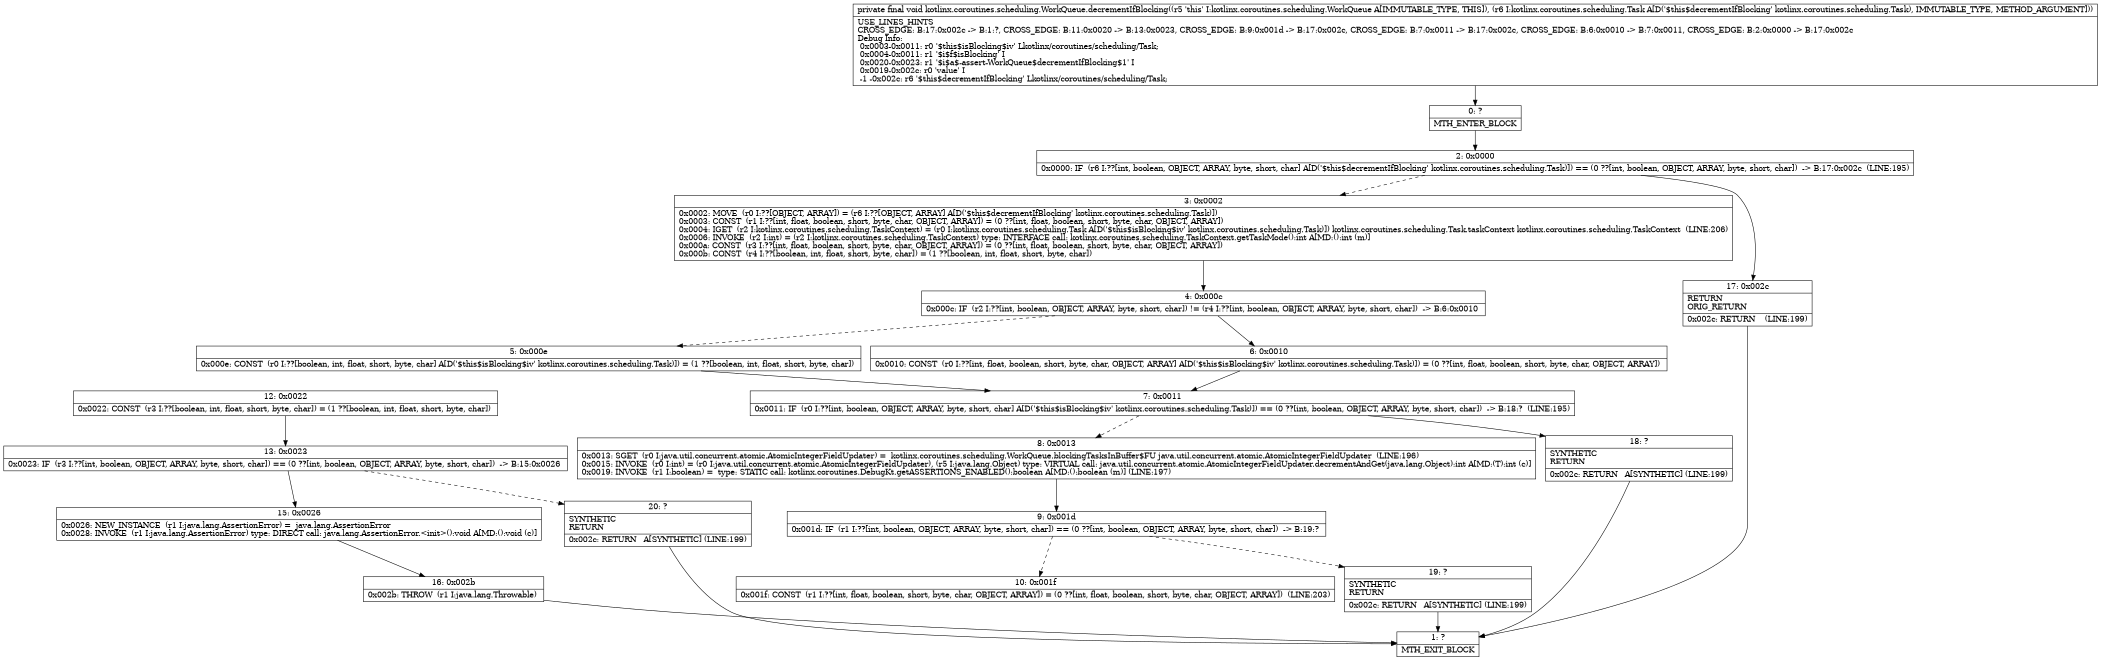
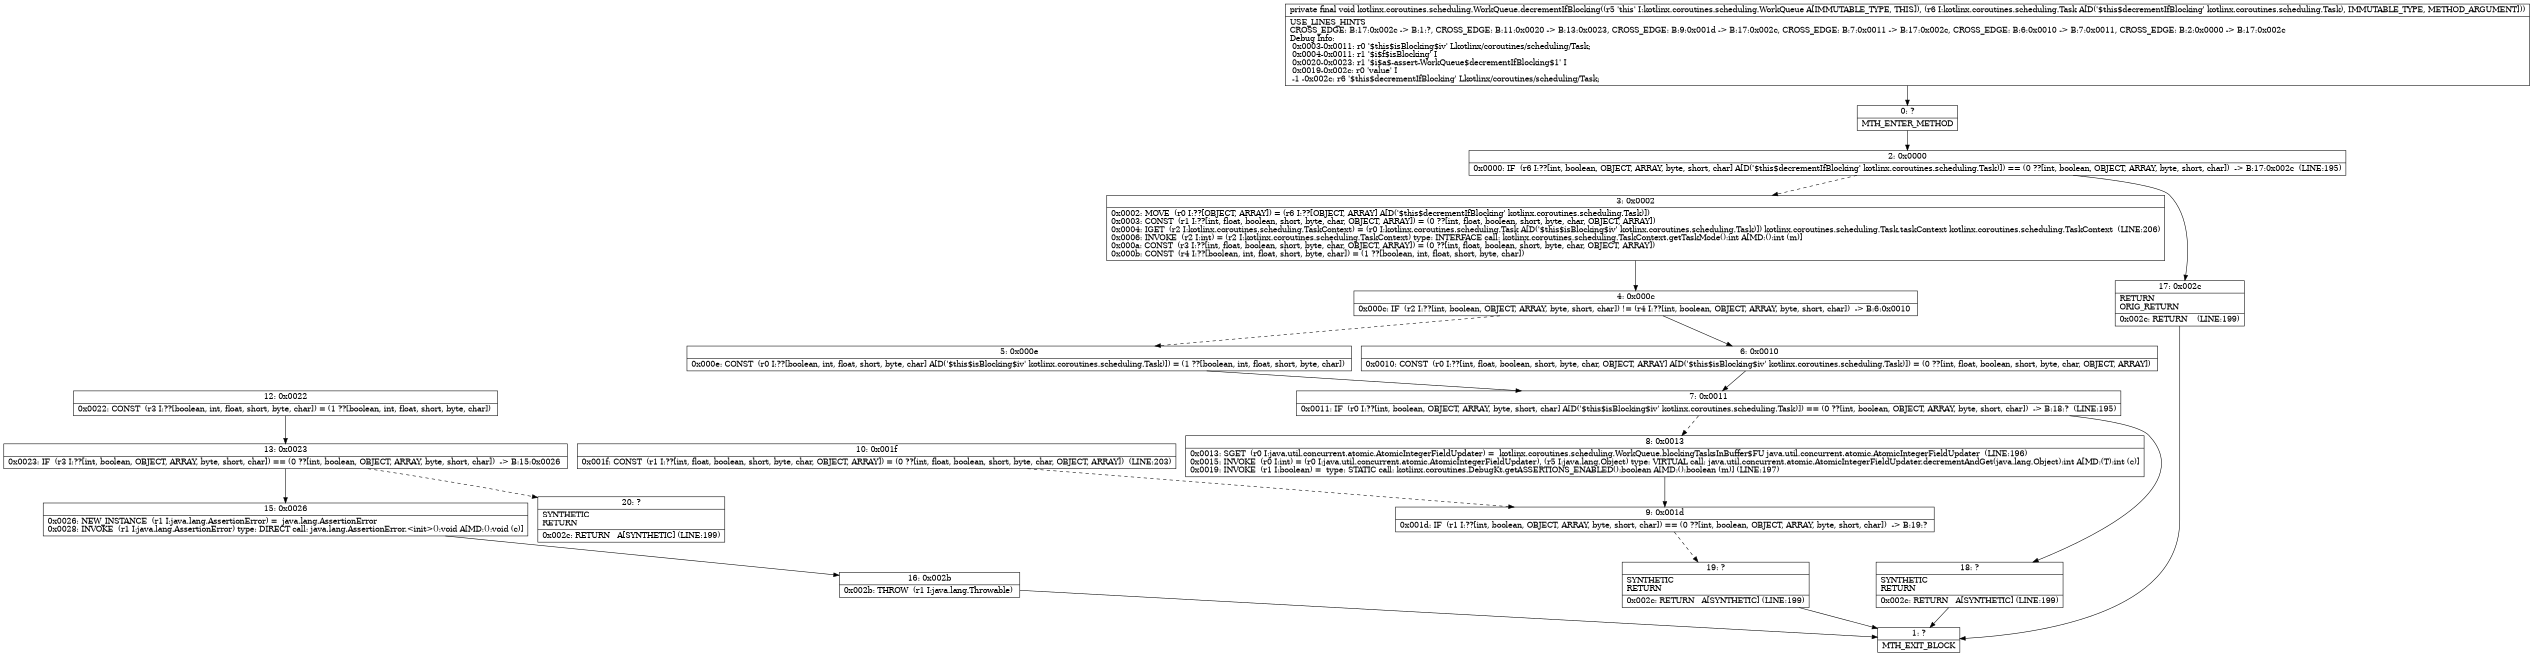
  digraph {
    node [shape=record]
-   n1 [label="{0\:\ ?|MTH_ENTER_BLOCK\l}"]
+   n1 [label="{0\:\ ?|MTH_ENTER_METHOD\l}"]
    n2 [label="{2\:\ 0x0000|0x0000: IF  (r6 I:??[int, boolean, OBJECT, ARRAY, byte, short, char] A[D('$this$decrementIfBlocking' kotlinx.coroutines.scheduling.Task)]) == (0 ??[int, boolean, OBJECT, ARRAY, byte, short, char])  \-\> B:17:0x002c  (LINE:195)\l}"]
    n3 [label="{3\:\ 0x0002|0x0002: MOVE  (r0 I:??[OBJECT, ARRAY]) = (r6 I:??[OBJECT, ARRAY] A[D('$this$decrementIfBlocking' kotlinx.coroutines.scheduling.Task)]) \l0x0003: CONST  (r1 I:??[int, float, boolean, short, byte, char, OBJECT, ARRAY]) = (0 ??[int, float, boolean, short, byte, char, OBJECT, ARRAY]) \l0x0004: IGET  (r2 I:kotlinx.coroutines.scheduling.TaskContext) = (r0 I:kotlinx.coroutines.scheduling.Task A[D('$this$isBlocking$iv' kotlinx.coroutines.scheduling.Task)]) kotlinx.coroutines.scheduling.Task.taskContext kotlinx.coroutines.scheduling.TaskContext  (LINE:206)\l0x0006: INVOKE  (r2 I:int) = (r2 I:kotlinx.coroutines.scheduling.TaskContext) type: INTERFACE call: kotlinx.coroutines.scheduling.TaskContext.getTaskMode():int A[MD:():int (m)]\l0x000a: CONST  (r3 I:??[int, float, boolean, short, byte, char, OBJECT, ARRAY]) = (0 ??[int, float, boolean, short, byte, char, OBJECT, ARRAY]) \l0x000b: CONST  (r4 I:??[boolean, int, float, short, byte, char]) = (1 ??[boolean, int, float, short, byte, char]) \l}"]
    n4 [label="{17\:\ 0x002c|RETURN\lORIG_RETURN\l|0x002c: RETURN    (LINE:199)\l}"]
    n5 [label="{4\:\ 0x000c|0x000c: IF  (r2 I:??[int, boolean, OBJECT, ARRAY, byte, short, char]) != (r4 I:??[int, boolean, OBJECT, ARRAY, byte, short, char])  \-\> B:6:0x0010 \l}"]
    n6 [label="{1\:\ ?|MTH_EXIT_BLOCK\l}"]
    n7 [label="{5\:\ 0x000e|0x000e: CONST  (r0 I:??[boolean, int, float, short, byte, char] A[D('$this$isBlocking$iv' kotlinx.coroutines.scheduling.Task)]) = (1 ??[boolean, int, float, short, byte, char]) \l}"]
    n8 [label="{6\:\ 0x0010|0x0010: CONST  (r0 I:??[int, float, boolean, short, byte, char, OBJECT, ARRAY] A[D('$this$isBlocking$iv' kotlinx.coroutines.scheduling.Task)]) = (0 ??[int, float, boolean, short, byte, char, OBJECT, ARRAY]) \l}"]
    n9 [label="{7\:\ 0x0011|0x0011: IF  (r0 I:??[int, boolean, OBJECT, ARRAY, byte, short, char] A[D('$this$isBlocking$iv' kotlinx.coroutines.scheduling.Task)]) == (0 ??[int, boolean, OBJECT, ARRAY, byte, short, char])  \-\> B:18:?  (LINE:195)\l}"]
    n10 [label="{8\:\ 0x0013|0x0013: SGET  (r0 I:java.util.concurrent.atomic.AtomicIntegerFieldUpdater) =  kotlinx.coroutines.scheduling.WorkQueue.blockingTasksInBuffer$FU java.util.concurrent.atomic.AtomicIntegerFieldUpdater  (LINE:196)\l0x0015: INVOKE  (r0 I:int) = (r0 I:java.util.concurrent.atomic.AtomicIntegerFieldUpdater), (r5 I:java.lang.Object) type: VIRTUAL call: java.util.concurrent.atomic.AtomicIntegerFieldUpdater.decrementAndGet(java.lang.Object):int A[MD:(T):int (c)]\l0x0019: INVOKE  (r1 I:boolean) =  type: STATIC call: kotlinx.coroutines.DebugKt.getASSERTIONS_ENABLED():boolean A[MD:():boolean (m)] (LINE:197)\l}"]
    n11 [label="{18\:\ ?|SYNTHETIC\lRETURN\l|0x002c: RETURN   A[SYNTHETIC] (LINE:199)\l}"]
    n12 [label="{9\:\ 0x001d|0x001d: IF  (r1 I:??[int, boolean, OBJECT, ARRAY, byte, short, char]) == (0 ??[int, boolean, OBJECT, ARRAY, byte, short, char])  \-\> B:19:? \l}"]
    n13 [label="{10\:\ 0x001f|0x001f: CONST  (r1 I:??[int, float, boolean, short, byte, char, OBJECT, ARRAY]) = (0 ??[int, float, boolean, short, byte, char, OBJECT, ARRAY])  (LINE:203)\l}"]
    n14 [label="{19\:\ ?|SYNTHETIC\lRETURN\l|0x002c: RETURN   A[SYNTHETIC] (LINE:199)\l}"]
    n15 [label="{12\:\ 0x0022|0x0022: CONST  (r3 I:??[boolean, int, float, short, byte, char]) = (1 ??[boolean, int, float, short, byte, char]) \l}"]
    n16 [label="{13\:\ 0x0023|0x0023: IF  (r3 I:??[int, boolean, OBJECT, ARRAY, byte, short, char]) == (0 ??[int, boolean, OBJECT, ARRAY, byte, short, char])  \-\> B:15:0x0026 \l}"]
    n17 [label="{15\:\ 0x0026|0x0026: NEW_INSTANCE  (r1 I:java.lang.AssertionError) =  java.lang.AssertionError \l0x0028: INVOKE  (r1 I:java.lang.AssertionError) type: DIRECT call: java.lang.AssertionError.\<init\>():void A[MD:():void (c)]\l}"]
    n18 [label="{20\:\ ?|SYNTHETIC\lRETURN\l|0x002c: RETURN   A[SYNTHETIC] (LINE:199)\l}"]
    n19 [label="{16\:\ 0x002b|0x002b: THROW  (r1 I:java.lang.Throwable) \l}"]
    n20 [label="{private final void kotlinx.coroutines.scheduling.WorkQueue.decrementIfBlocking((r5 'this' I:kotlinx.coroutines.scheduling.WorkQueue A[IMMUTABLE_TYPE, THIS]), (r6 I:kotlinx.coroutines.scheduling.Task A[D('$this$decrementIfBlocking' kotlinx.coroutines.scheduling.Task), IMMUTABLE_TYPE, METHOD_ARGUMENT]))  | USE_LINES_HINTS\lCROSS_EDGE: B:17:0x002c \-\> B:1:?, CROSS_EDGE: B:11:0x0020 \-\> B:13:0x0023, CROSS_EDGE: B:9:0x001d \-\> B:17:0x002c, CROSS_EDGE: B:7:0x0011 \-\> B:17:0x002c, CROSS_EDGE: B:6:0x0010 \-\> B:7:0x0011, CROSS_EDGE: B:2:0x0000 \-\> B:17:0x002c\lDebug Info:\l  0x0003\-0x0011: r0 '$this$isBlocking$iv' Lkotlinx\/coroutines\/scheduling\/Task;\l  0x0004\-0x0011: r1 '$i$f$isBlocking' I\l  0x0020\-0x0023: r1 '$i$a$\-assert\-WorkQueue$decrementIfBlocking$1' I\l  0x0019\-0x002c: r0 'value' I\l  \-1 \-0x002c: r6 '$this$decrementIfBlocking' Lkotlinx\/coroutines\/scheduling\/Task;\l}"]
    n1 -> n2
    n2 -> n3 [style=dashed]
    n2 -> n4
    n3 -> n5
    n4 -> n6
    n5 -> n7 [style=dashed]
    n5 -> n8
    n7 -> n9
    n8 -> n9
    n9 -> n10 [style=dashed]
    n9 -> n11
    n10 -> n12
    n11 -> n6
-   n12 -> n13 [style=dashed]
+   n13 -> n12 [style=dashed]
    n12 -> n14 [style=dashed]
    n14 -> n6
    n15 -> n16
    n16 -> n17
    n16 -> n18 [style=dashed]
    n17 -> n19
-   n18 -> n6
    n19 -> n6
    n20 -> n1
  }
